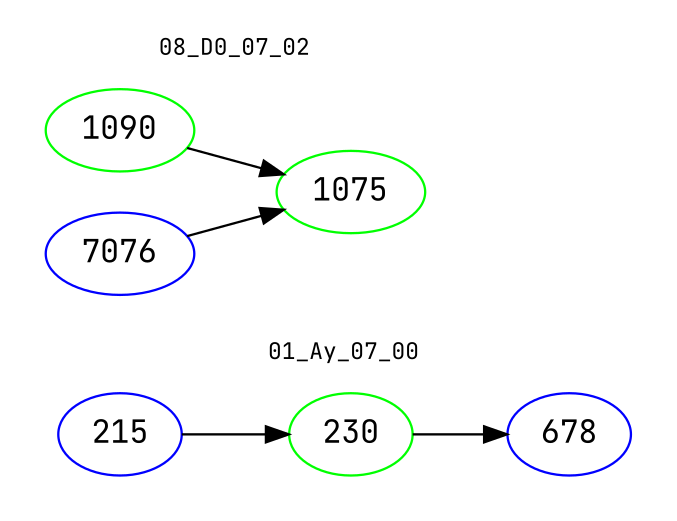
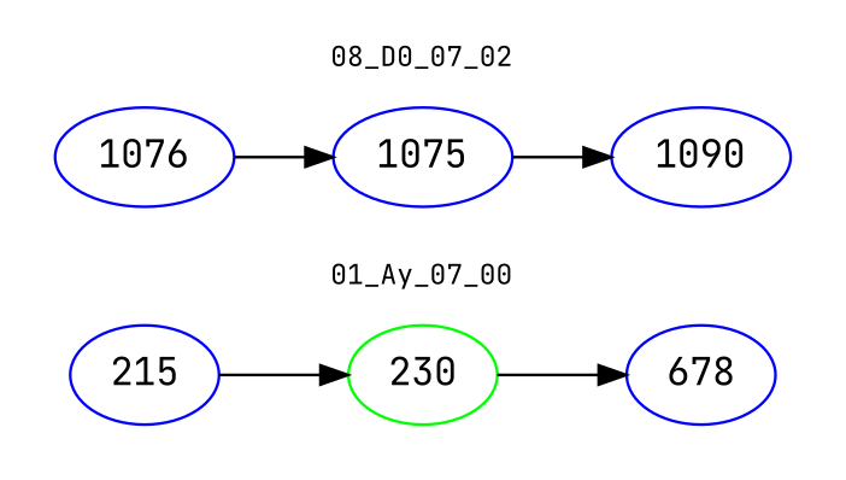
  digraph {
    fontname="JetBrains Mono"
    rankdir=LR
    node [color=blue fontname="JetBrains Mono"]
    edge [color=black fontname="JetBrains Mono"]
    n1 [label=215]
    n2 [label=678]
    n3 [color=green label=230]
-   n4 [color=green label=1075]
-   n5 [color=green label=1090]
-   n6 [label=7076]
+   n4 [label=1075]
+   n5 [label=1090]
+   n6 [label=1076]
    subgraph cluster_1 {
      color=white
      fontsize=10
      label="01_Ay_07_00"
      n1
      n2
      n3
    }
    subgraph cluster_2 {
      color=white
      fontsize=10
      label="08_D0_07_02"
      n4
      n5
      n6
    }
    n1 -> n3
    n3 -> n2
-   n5 -> n4
+   n4 -> n5
    n6 -> n4
  }
